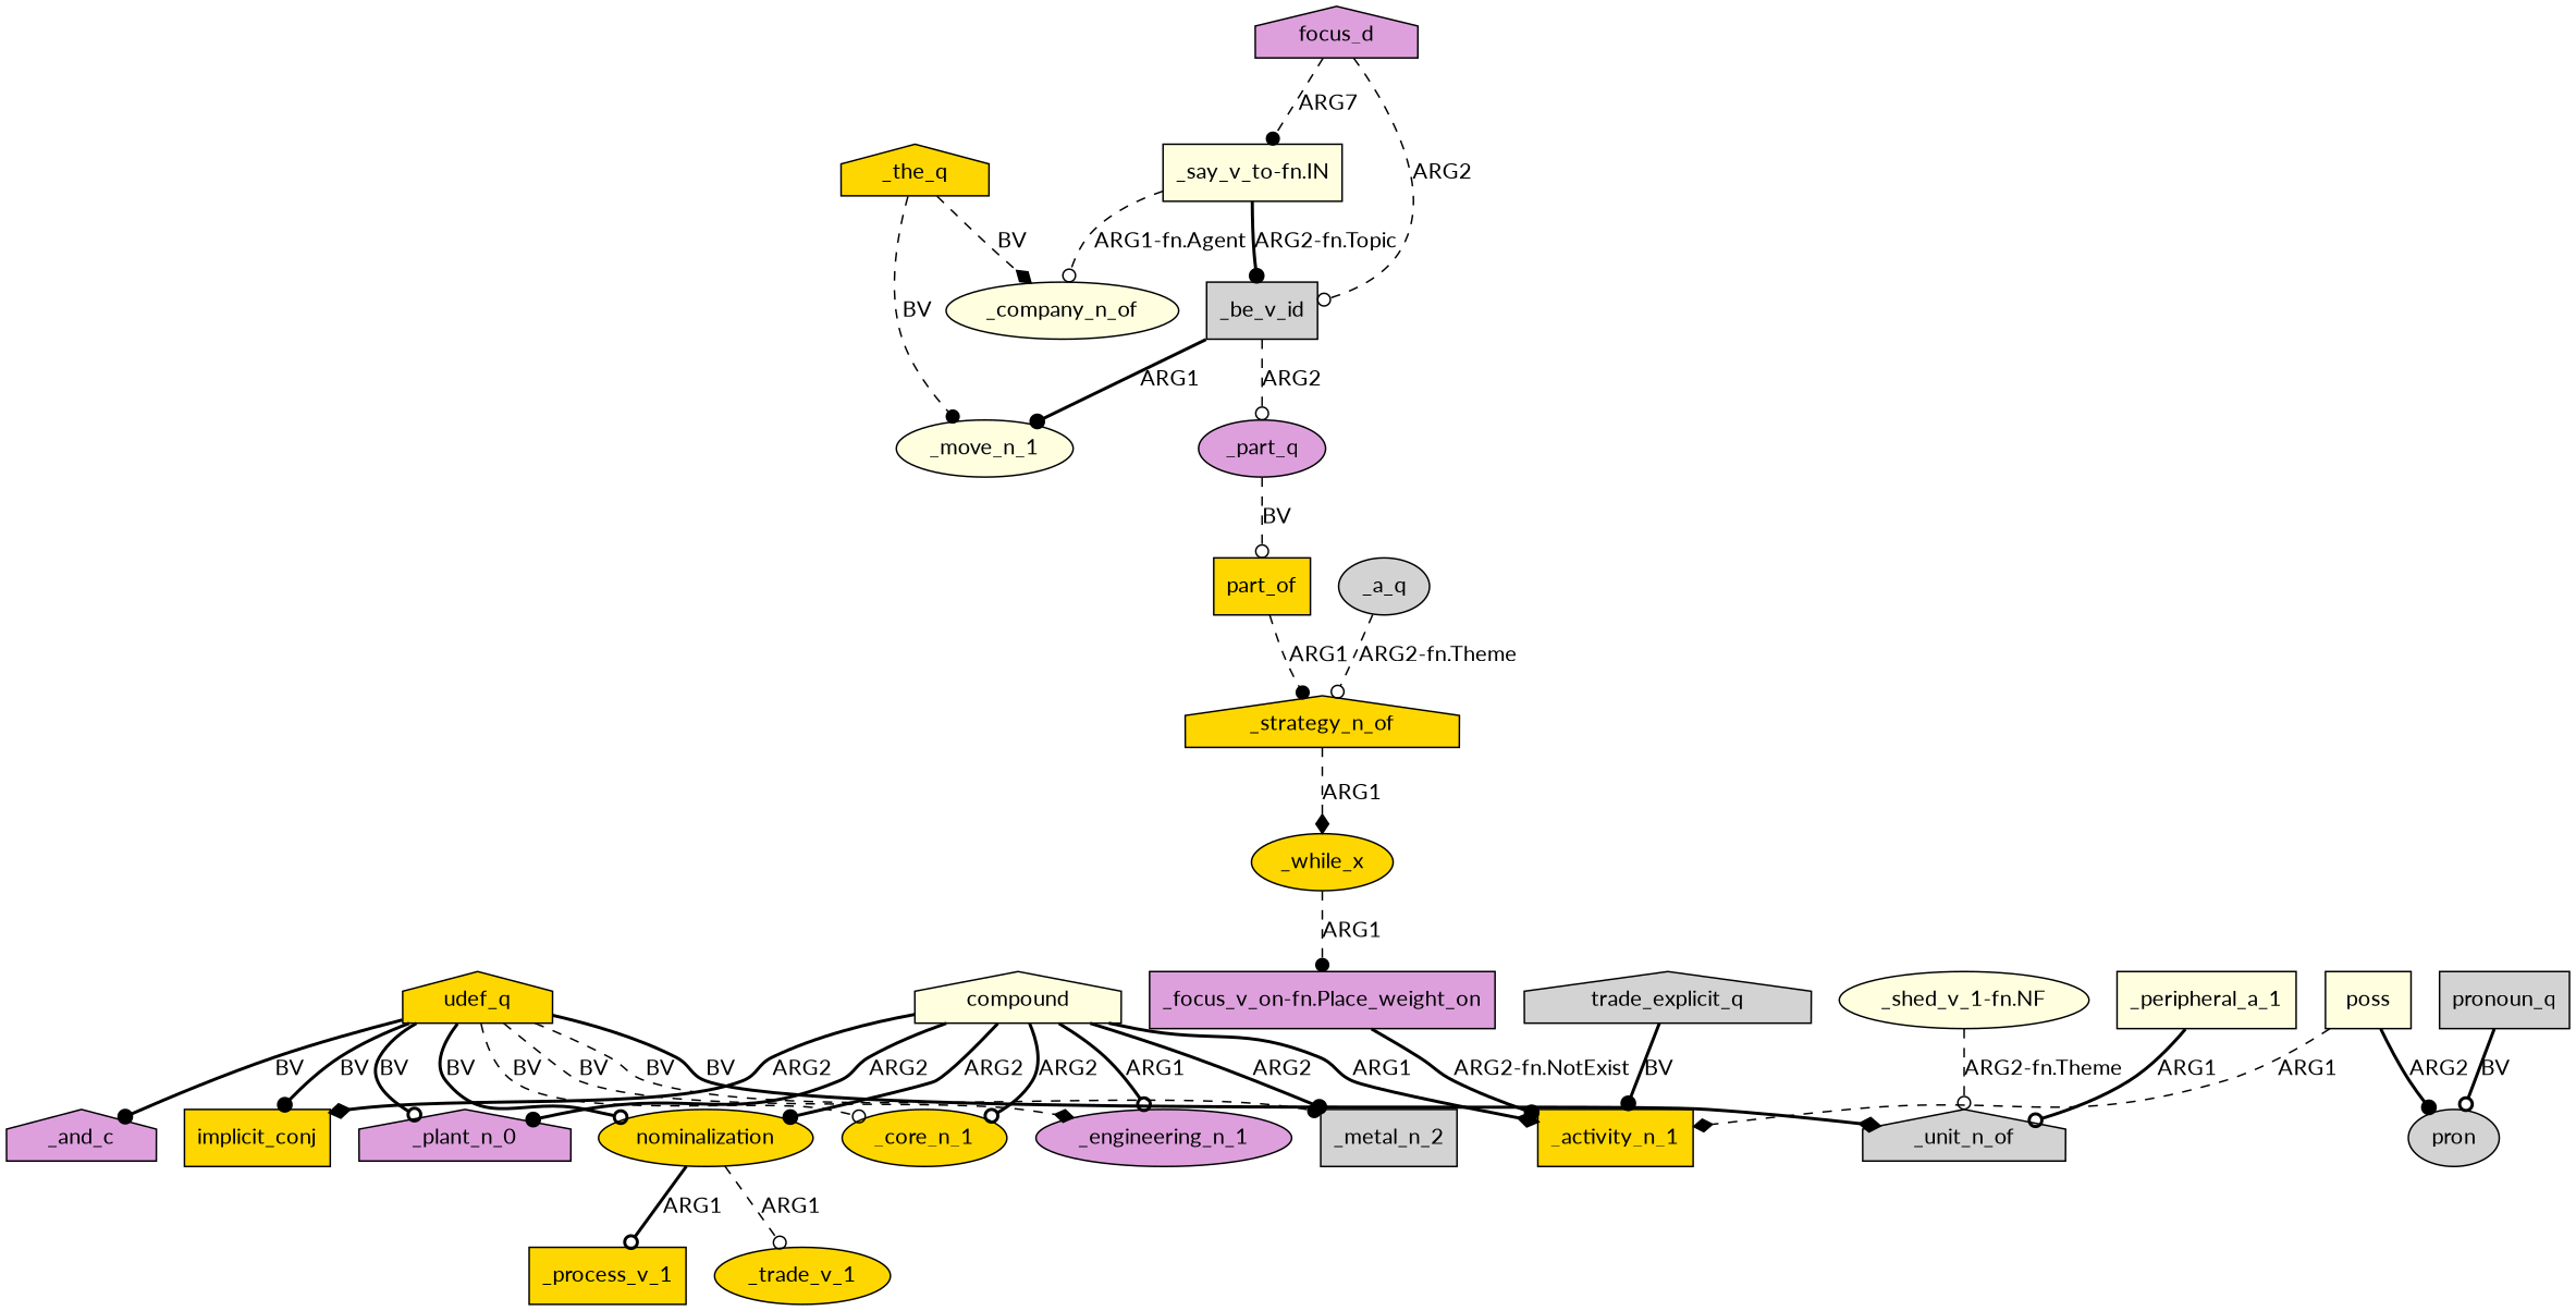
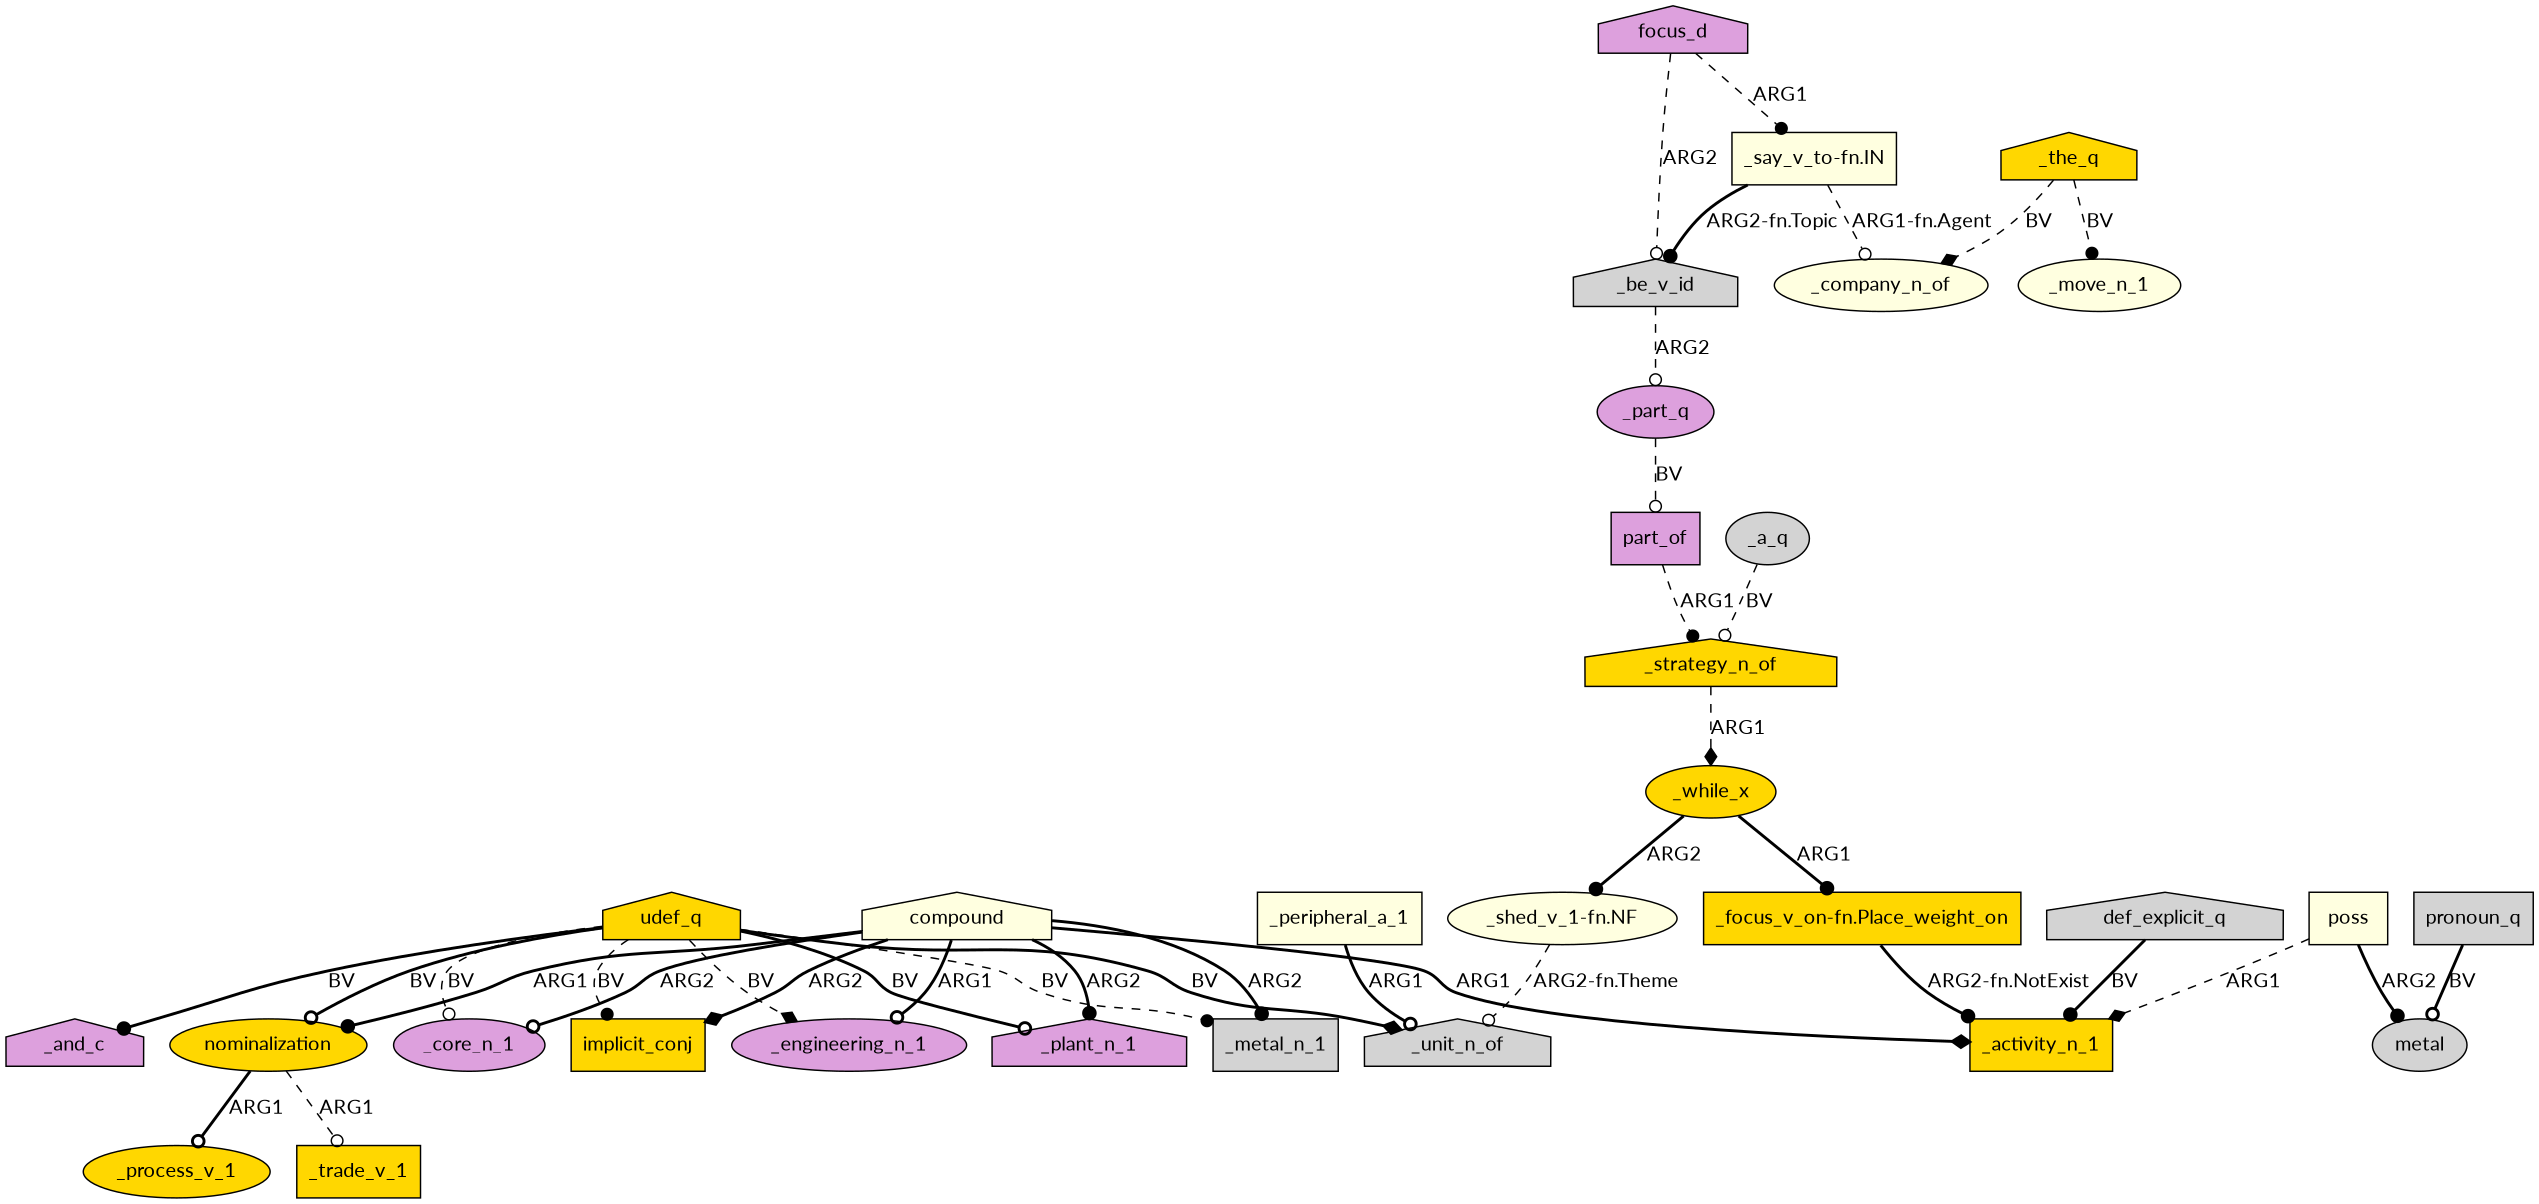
  digraph {
    fontname=Lato
    node [fillcolor=gold fontname=Lato shape=box style=filled]
    edge [arrowhead=dot fontname=Lato style=bold]
    focus_d [fillcolor=plum shape=house]
-   _be_v_id [fillcolor=lightgrey]
+   _be_v_id [fillcolor=lightgrey shape=house]
    "_say_v_to-fn.IN" [fillcolor=lightyellow]
    _move_n_1 [fillcolor=lightyellow shape=ellipse]
    _part_q [fillcolor=plum shape=ellipse]
    _company_n_of [fillcolor=lightyellow shape=ellipse]
    _strategy_n_of [shape=house]
-   part_of
+   part_of [fillcolor=plum]
    _activity_n_1
-   "_focus_v_on-fn.Place_weight_on" [fillcolor=plum]
+   "_focus_v_on-fn.Place_weight_on"
    compound [fillcolor=lightyellow shape=house]
    implicit_conj
-   _core_n_1 [shape=ellipse]
+   _core_n_1 [fillcolor=plum shape=ellipse]
    nominalization [shape=ellipse]
    _engineering_n_1 [fillcolor=plum shape=ellipse]
-   _metal_n_1 [fillcolor=lightgrey label=_metal_n_2]
-   _plant_n_1 [fillcolor=plum shape=house label=_plant_n_0]
-   _process_v_1
-   _trade_v_1 [shape=ellipse]
+   _metal_n_1 [fillcolor=lightgrey]
+   _plant_n_1 [fillcolor=plum shape=house]
+   _process_v_1 [shape=ellipse]
+   _trade_v_1
    poss [fillcolor=lightyellow]
-   pron [fillcolor=lightgrey shape=ellipse]
-   def_explicit_q [fillcolor=lightgrey shape=house label=trade_explicit_q]
+   pron [fillcolor=lightgrey shape=ellipse label=metal]
+   def_explicit_q [fillcolor=lightgrey shape=house]
    udef_q [shape=house]
    _unit_n_of [fillcolor=lightgrey shape=house]
    _and_c [fillcolor=plum shape=house]
    _while_x [shape=ellipse]
    "_shed_v_1-fn.NF" [fillcolor=lightyellow shape=ellipse]
    _the_q [shape=house]
    pronoun_q [fillcolor=lightgrey]
    _peripheral_a_1 [fillcolor=lightyellow]
    _a_q [fillcolor=lightgrey shape=ellipse]
    focus_d -> _be_v_id [arrowhead=odot label=ARG2 style=dashed]
-   focus_d -> "_say_v_to-fn.IN" [label=ARG7 style=dashed]
-   _be_v_id -> _move_n_1 [label=ARG1]
+   focus_d -> "_say_v_to-fn.IN" [label=ARG1 style=dashed]
    _be_v_id -> _part_q [arrowhead=odot label=ARG2 style=dashed]
    "_say_v_to-fn.IN" -> _be_v_id [label="ARG2-fn.Topic"]
    "_say_v_to-fn.IN" -> _company_n_of [arrowhead=odot label="ARG1-fn.Agent" style=dashed]
    _part_q -> part_of [arrowhead=odot label=BV style=dashed]
    _strategy_n_of -> _while_x [arrowhead=diamond label=ARG1 style=dashed]
    part_of -> _strategy_n_of [label=ARG1 style=dashed]
    "_focus_v_on-fn.Place_weight_on" -> _activity_n_1 [label="ARG2-fn.NotExist"]
    compound -> _activity_n_1 [arrowhead=diamond label=ARG1]
    compound -> implicit_conj [arrowhead=diamond label=ARG2]
    compound -> _core_n_1 [arrowhead=odot label=ARG2]
-   compound -> nominalization [label=ARG2]
+   compound -> nominalization [label=ARG1]
    compound -> _engineering_n_1 [arrowhead=odot label=ARG1]
    compound -> _metal_n_1 [label=ARG2]
    compound -> _plant_n_1 [label=ARG2]
    nominalization -> _process_v_1 [arrowhead=odot label=ARG1]
    nominalization -> _trade_v_1 [arrowhead=odot label=ARG1 style=dashed]
    poss -> _activity_n_1 [arrowhead=diamond label=ARG1 style=dashed]
    poss -> pron [label=ARG2]
    def_explicit_q -> _activity_n_1 [label=BV]
-   udef_q -> implicit_conj [label=BV]
+   udef_q -> implicit_conj [label=BV style=dashed]
    udef_q -> _core_n_1 [arrowhead=odot label=BV style=dashed]
    udef_q -> nominalization [arrowhead=odot label=BV]
    udef_q -> _engineering_n_1 [arrowhead=diamond label=BV style=dashed]
    udef_q -> _metal_n_1 [label=BV style=dashed]
    udef_q -> _plant_n_1 [arrowhead=odot label=BV]
    udef_q -> _unit_n_of [arrowhead=diamond label=BV]
    udef_q -> _and_c [label=BV]
-   _while_x -> "_focus_v_on-fn.Place_weight_on" [label=ARG1 style=dashed]
+   _while_x -> "_focus_v_on-fn.Place_weight_on" [label=ARG1]
+   _while_x -> "_shed_v_1-fn.NF" [label=ARG2]
    "_shed_v_1-fn.NF" -> _unit_n_of [arrowhead=odot label="ARG2-fn.Theme" style=dashed]
    _the_q -> _move_n_1 [label=BV style=dashed]
    _the_q -> _company_n_of [arrowhead=diamond label=BV style=dashed]
    pronoun_q -> pron [arrowhead=odot label=BV]
    _peripheral_a_1 -> _unit_n_of [arrowhead=odot label=ARG1]
-   _a_q -> _strategy_n_of [arrowhead=odot label="ARG2-fn.Theme" style=dashed]
+   _a_q -> _strategy_n_of [arrowhead=odot label=BV style=dashed]
  }
